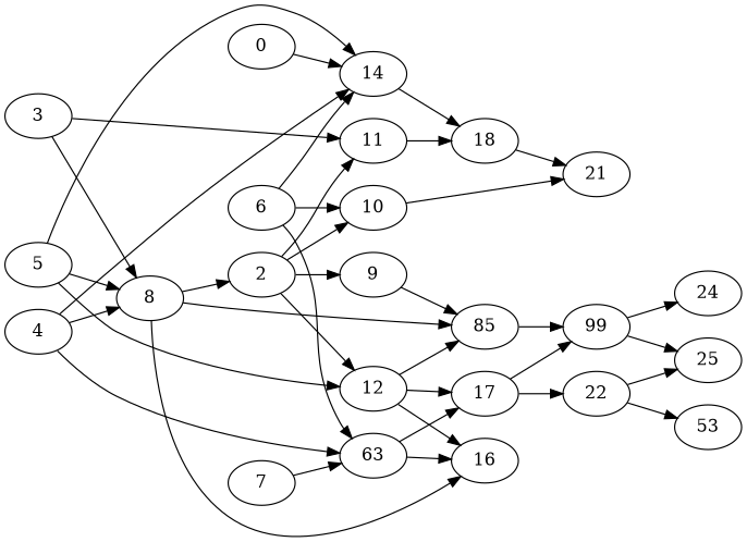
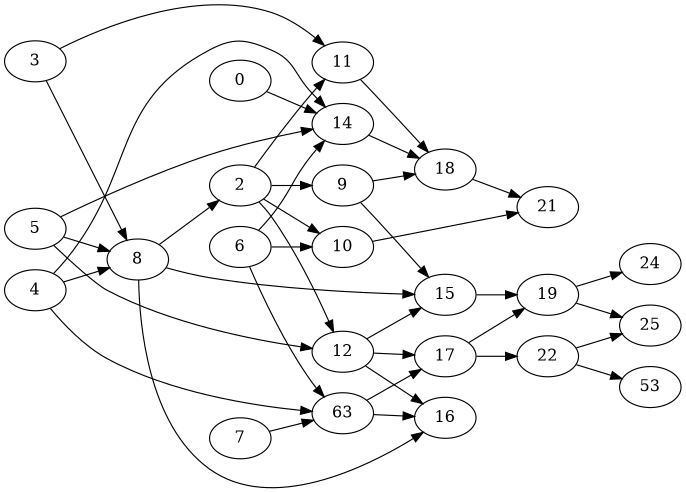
  digraph {
    rankdir=LR
    node [alpha=0.05]
    n1 [expect_size=2812060888115581 label=0]
    14 [alpha=0.03 expect_size=1790282913187627008]
    18 [alpha=0.13 expect_size=633004141686791168]
    21 [alpha=0.09 expect_size=11886696787706118144]
    2 [alpha=0.19 expect_size=9287878350934502]
    9 [alpha=0.02 expect_size=83179543490647728]
    10 [alpha=0.02 expect_size=43223286767874473984]
    11 [alpha=0.14 expect_size=109311642354994642944]
    12 [alpha=0.14 expect_size=285209555088009330688]
    8 [alpha=0.06 expect_size=10452641303495546]
-   15 [alpha=0.17 expect_size=5132312619541486 label=85]
+   15 [alpha=0.17 expect_size=5132312619541486]
    16 [alpha=0.14 expect_size=28134406886675752]
    17 [expect_size=127148201739221467136]
-   19 [expect_size=29975875994185104 label=99]
+   19 [expect_size=29975875994185104]
    22 [alpha=0.13 expect_size=64823346182292288]
    3 [alpha=0.18 expect_size=166633720432676256]
    4 [alpha=0.12 expect_size=1651470502503278]
    n18 [alpha=0.19 expect_size=505090207330566 label=63]
    5 [alpha=0.12 expect_size=3210433122776362]
    6 [alpha=0.17 expect_size=153717675741520330752]
    7 [alpha=0.15 expect_size=2369312429107377]
    24 [alpha=0.07 expect_size=239800893924840576]
    25 [alpha=0.06 expect_size=16040400255161729024]
    n24 [alpha=0.17 expect_size=124160940456307424 label=53]
    n1 -> 14
    14 -> 18
    18 -> 21
    2 -> 9
    2 -> 10
    2 -> 11
    2 -> 12
+   9 -> 18
    9 -> 15
    10 -> 21
    11 -> 18
    12 -> 15
    12 -> 16
    12 -> 17
    8 -> 2
    8 -> 15
    8 -> 16
    15 -> 19
    17 -> 19
    17 -> 22
    19 -> 24
    19 -> 25
    22 -> 25
    22 -> n24
    3 -> 11
    3 -> 8
    4 -> 14
    4 -> 8
    4 -> n18
    n18 -> 16
    n18 -> 17
    5 -> 14
    5 -> 12
    5 -> 8
    6 -> 14
    6 -> 10
    6 -> n18
    7 -> n18
  }
